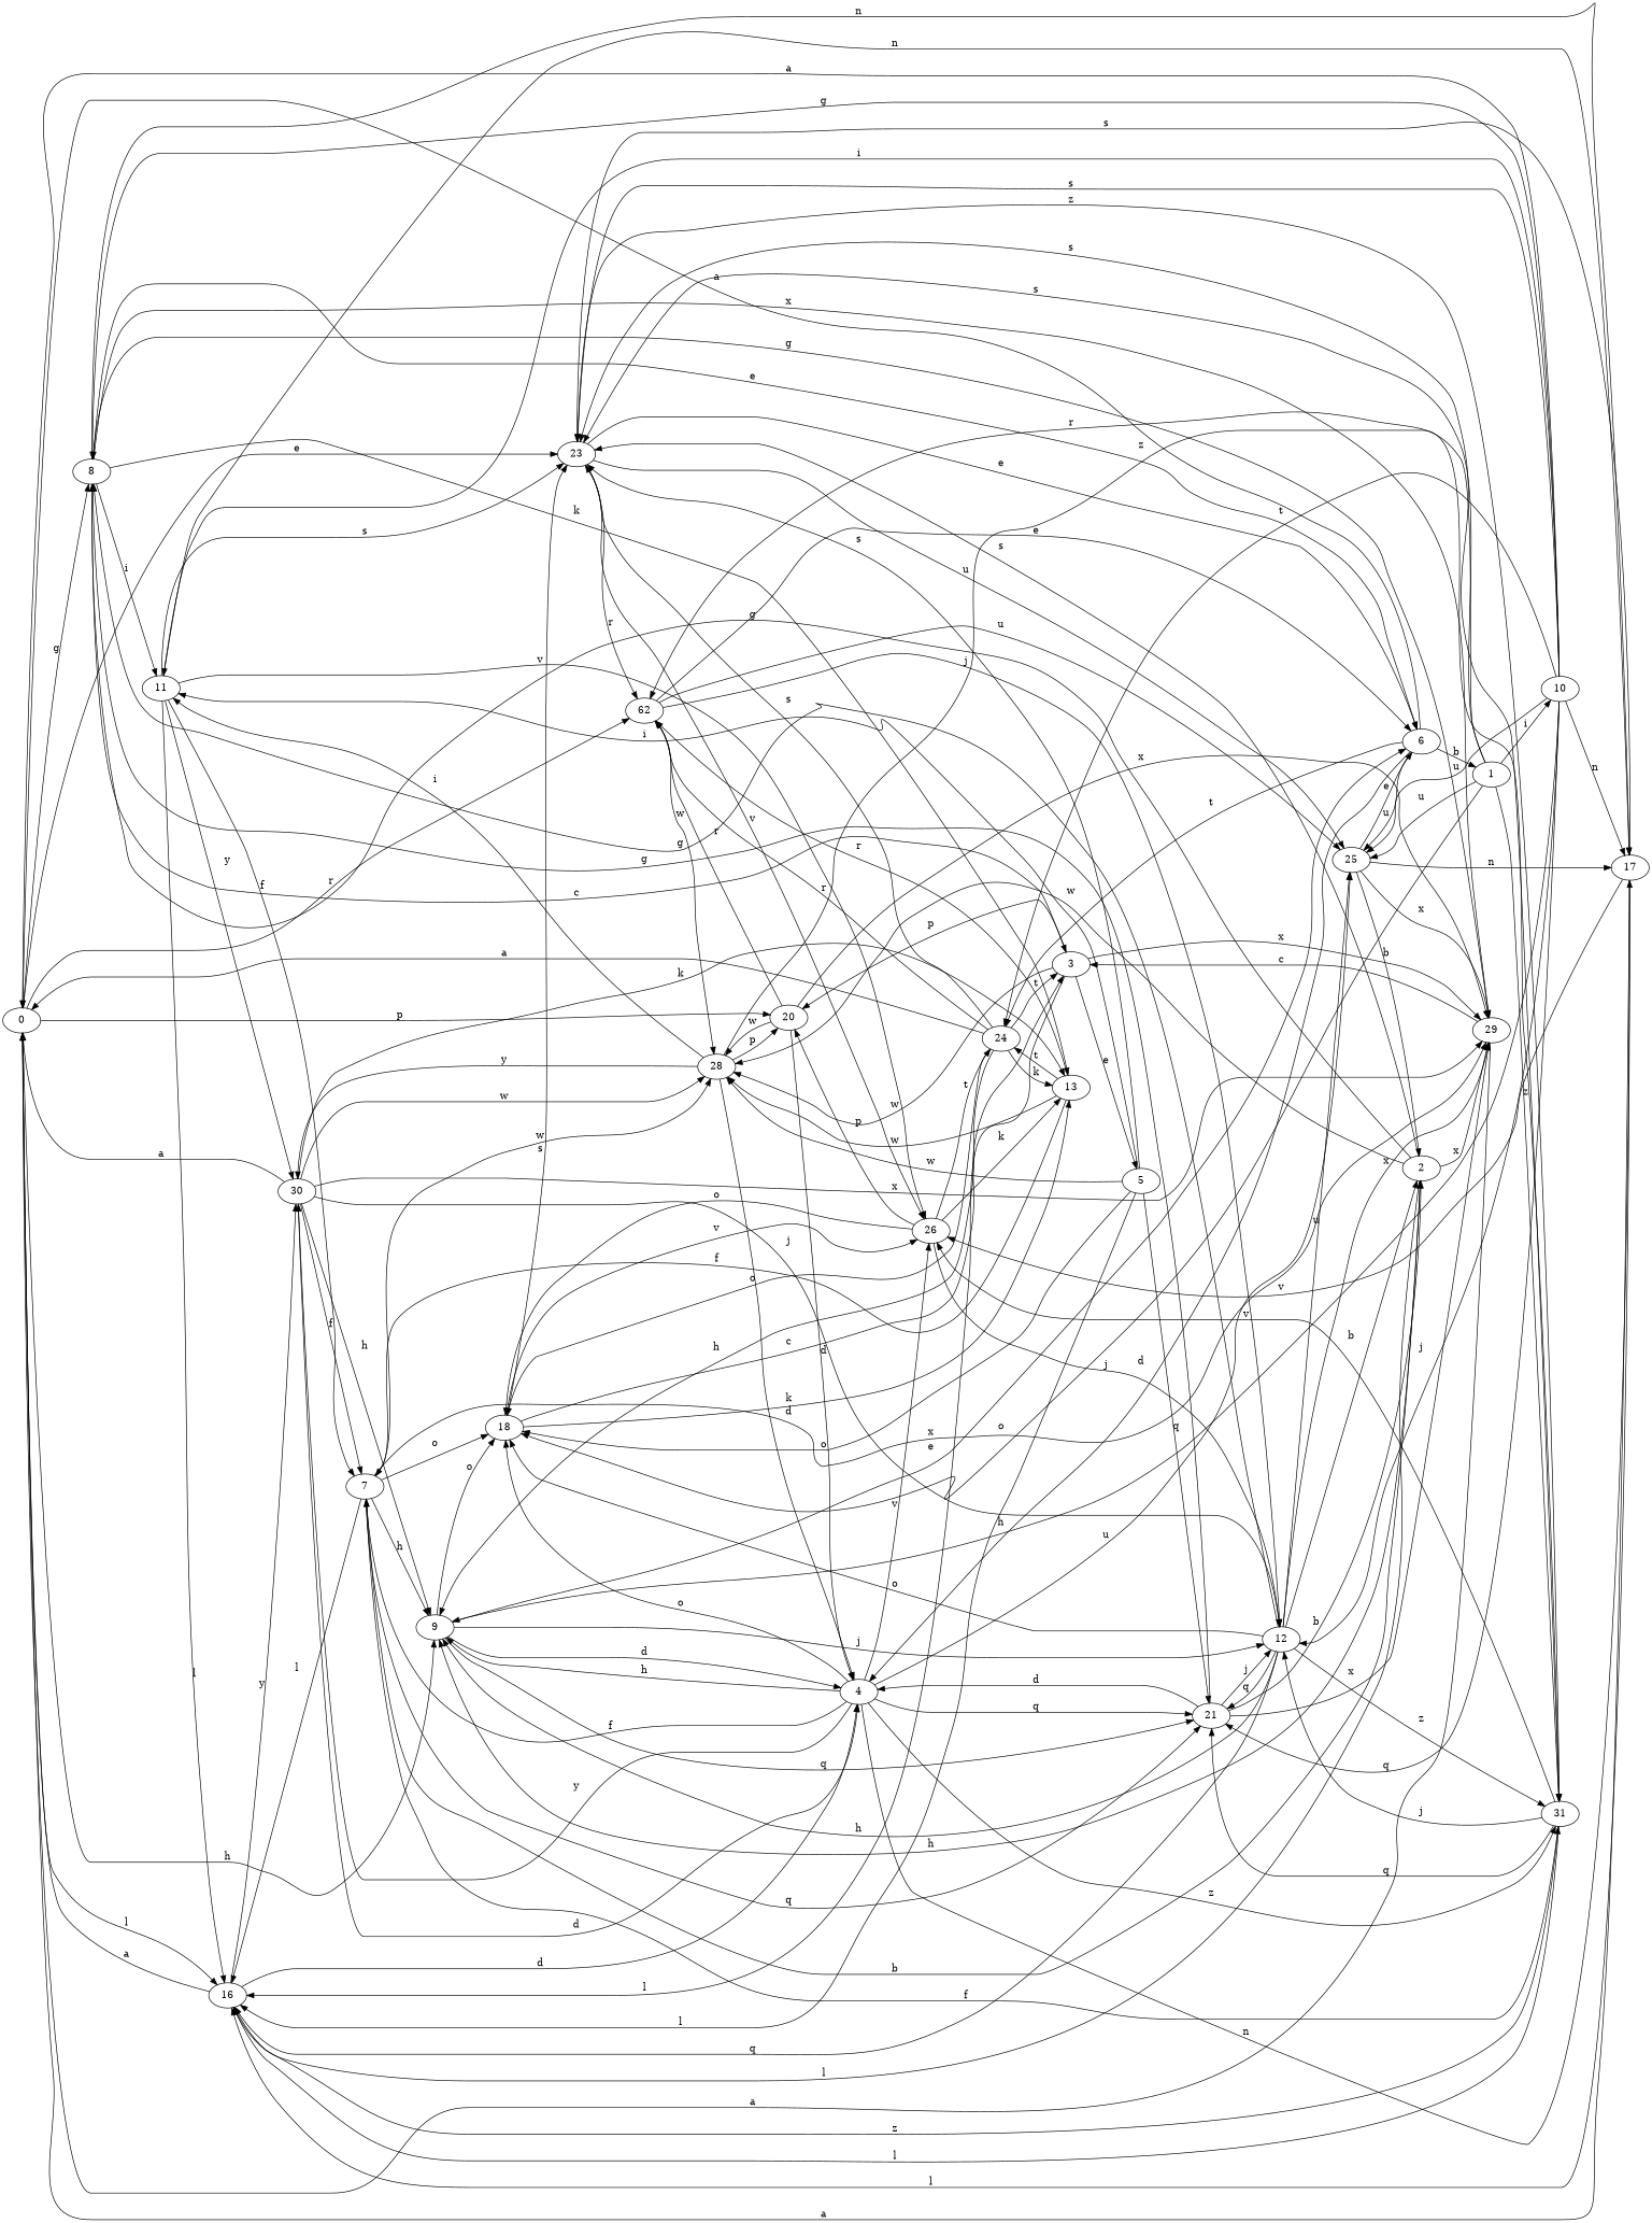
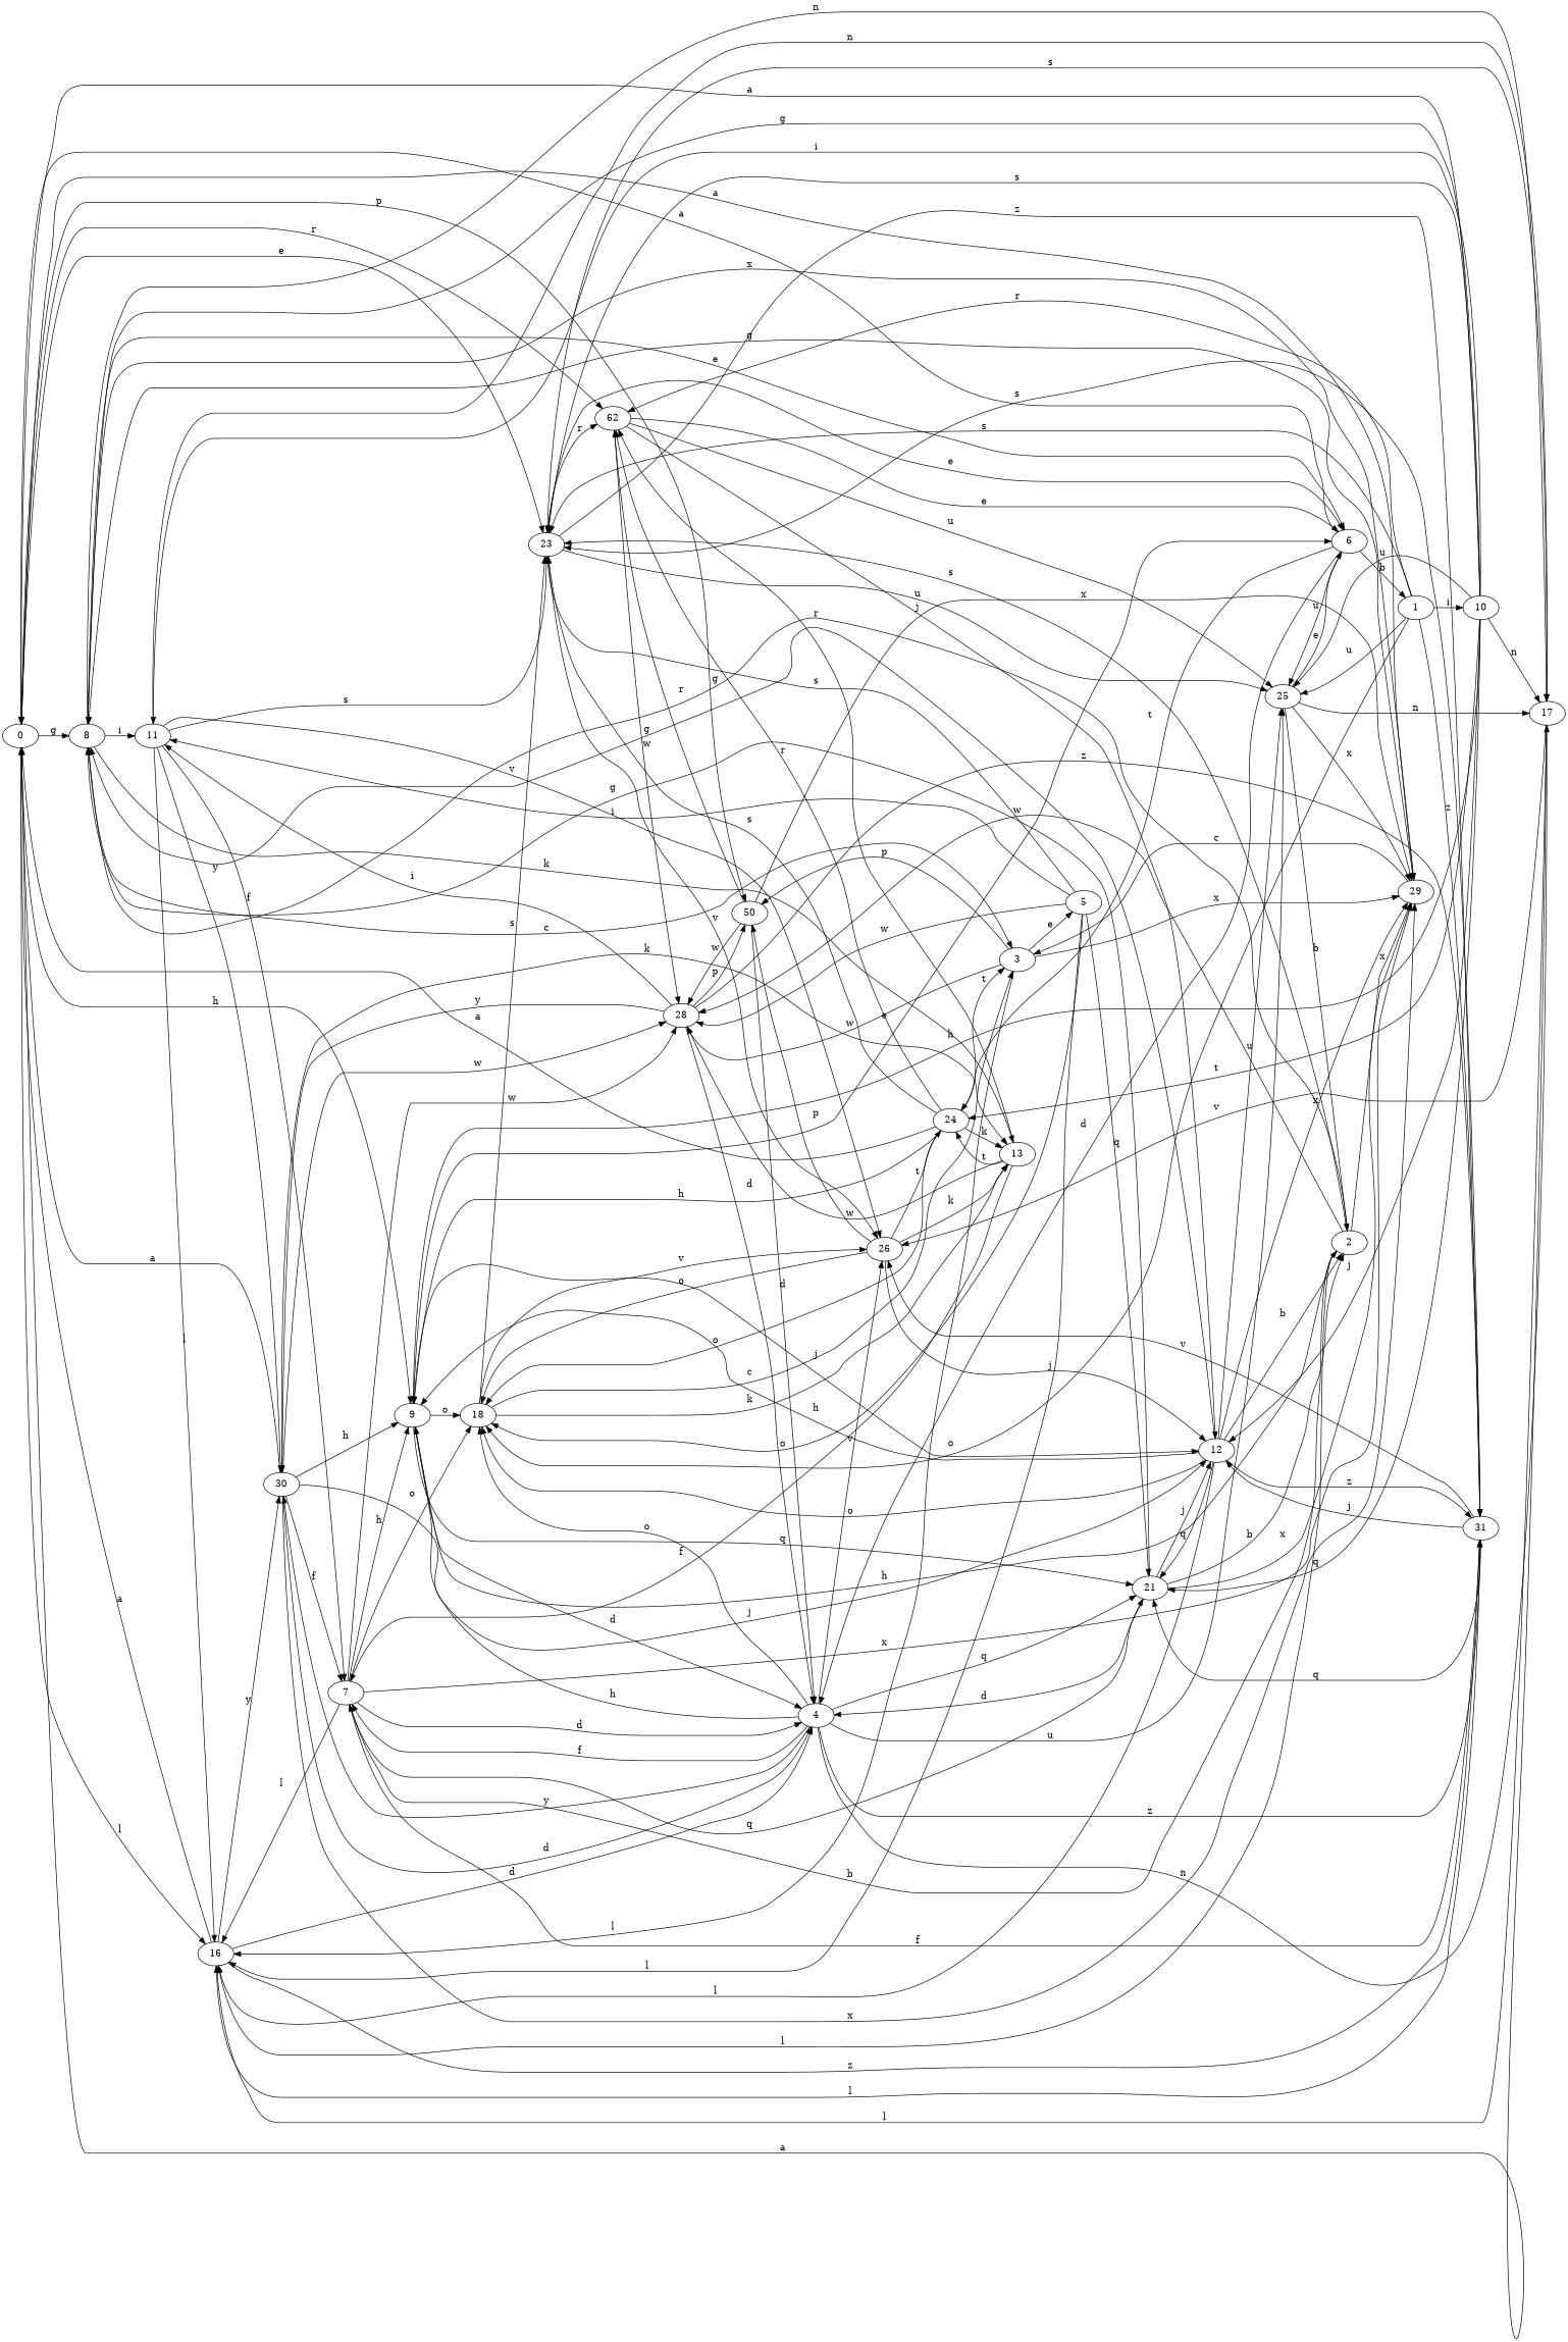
  strict digraph {
    rankdir=LR
    0
    8
    9
    16
-   20
+   20 [label=50]
    n6 [label=62]
    23
    5
    18
    28
    21
    11
    29
    3
    17
    6
    13
    4
    12
    31
    30
    25
    1
    10
    24
    26
    2
    7
    0 -> 8 [label=g]
    0 -> 9 [label=h]
    0 -> 16 [label=l]
    0 -> 20 [label=p]
    0 -> n6 [label=r]
    0 -> 23 [label=e]
    8 -> 11 [label=i]
    8 -> 29 [label=x]
    8 -> 3 [label=c]
    8 -> 17 [label=n]
    8 -> 6 [label=e]
    8 -> 13 [label=k]
    9 -> 18 [label=o]
    9 -> 21 [label=q]
    9 -> 6 [label=e]
    9 -> 4 [label=d]
    9 -> 12 [label=j]
    16 -> 0 [label=a]
    16 -> 4 [label=d]
    16 -> 31 [label=z]
    16 -> 30 [label=y]
    20 -> n6 [label=r]
    20 -> 28 [label=w]
    20 -> 29 [label=x]
    20 -> 4 [label=d]
    n6 -> 28 [label=w]
    n6 -> 6 [label=e]
    n6 -> 12 [label=j]
    n6 -> 25 [label=u]
    23 -> n6 [label=r]
    23 -> 6 [label=e]
    23 -> 31 [label=z]
    23 -> 25 [label=u]
    23 -> 26 [label=v]
    5 -> 16 [label=l]
    5 -> 23 [label=s]
    5 -> 18 [label=o]
    5 -> 28 [label=w]
    5 -> 21 [label=q]
    5 -> 11 [label=i]
    18 -> 23 [label=s]
    18 -> 3 [label=c]
    18 -> 13 [label=k]
    18 -> 26 [label=v]
    28 -> 20 [label=p]
    28 -> 11 [label=i]
    28 -> 4 [label=d]
    28 -> 31 [label=z]
    28 -> 30 [label=y]
    21 -> 8 [label=g]
    21 -> 29 [label=x]
    21 -> 4 [label=d]
    21 -> 12 [label=j]
    21 -> 2 [label=b]
    11 -> 16 [label=l]
    11 -> 23 [label=s]
    11 -> 17 [label=n]
    11 -> 30 [label=y]
    11 -> 26 [label=v]
    11 -> 7 [label=f]
    29 -> 0 [label=a]
    29 -> 8 [label=g]
    29 -> 3 [label=c]
    3 -> 16 [label=l]
    3 -> 20 [label=p]
    3 -> 5 [label=e]
    3 -> 28 [label=w]
    3 -> 29 [label=x]
    17 -> 0 [label=a]
    17 -> 16 [label=l]
    17 -> 23 [label=s]
    17 -> 26 [label=v]
    6 -> 0 [label=a]
    6 -> 4 [label=d]
    6 -> 25 [label=u]
    6 -> 1 [label=b]
    6 -> 24 [label=t]
    13 -> n6 [label=r]
    13 -> 28 [label=w]
    13 -> 24 [label=t]
    13 -> 7 [label=f]
    4 -> 9 [label=h]
    4 -> 18 [label=o]
    4 -> 21 [label=q]
    4 -> 17 [label=n]
    4 -> 31 [label=z]
    4 -> 30 [label=y]
    4 -> 25 [label=u]
    4 -> 26 [label=v]
    4 -> 7 [label=f]
    12 -> 8 [label=g]
    12 -> 9 [label=h]
-   12 -> 16 [label=q]
+   12 -> 16 [label=l]
    12 -> 18 [label=o]
    12 -> 21 [label=q]
    12 -> 29 [label=x]
    12 -> 31 [label=z]
    12 -> 25 [label=u]
    12 -> 2 [label=b]
    31 -> 16 [label=l]
    31 -> 23 [label=s]
    31 -> 21 [label=q]
    31 -> 12 [label=j]
    31 -> 26 [label=v]
    31 -> 7 [label=f]
    30 -> 0 [label=a]
    30 -> 9 [label=h]
    30 -> 28 [label=w]
    30 -> 29 [label=x]
    30 -> 13 [label=k]
    30 -> 4 [label=d]
    30 -> 12 [label=j]
    30 -> 7 [label=f]
    25 -> 29 [label=x]
    25 -> 17 [label=n]
    25 -> 6 [label=e]
    25 -> 2 [label=b]
    1 -> n6 [label=r]
    1 -> 23 [label=s]
    1 -> 18 [label=o]
    1 -> 31 [label=z]
    1 -> 25 [label=u]
    1 -> 10 [label=i]
    10 -> 0 [label=a]
    10 -> 8 [label=g]
    10 -> 9 [label=h]
    10 -> 23 [label=s]
    10 -> 21 [label=q]
    10 -> 11 [label=i]
    10 -> 17 [label=n]
    10 -> 12 [label=j]
    10 -> 25 [label=u]
    10 -> 24 [label=t]
    24 -> 0 [label=a]
    24 -> 9 [label=h]
    24 -> n6 [label=r]
    24 -> 23 [label=s]
    24 -> 18 [label=o]
    24 -> 3 [label=t]
    24 -> 13 [label=k]
    26 -> 20 [label=p]
    26 -> 18 [label=o]
    26 -> 13 [label=k]
    26 -> 12 [label=j]
    26 -> 24 [label=t]
    2 -> 8 [label=g]
    2 -> 9 [label=h]
    2 -> 16 [label=l]
    2 -> 23 [label=s]
    2 -> 28 [label=w]
    2 -> 29 [label=x]
    7 -> 9 [label=h]
    7 -> 16 [label=l]
    7 -> 18 [label=o]
    7 -> 28 [label=w]
    7 -> 21 [label=q]
    7 -> 29 [label=x]
+   7 -> 4 [label=d]
    7 -> 2 [label=b]
  }
